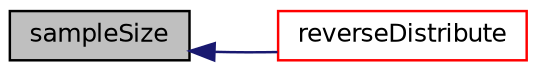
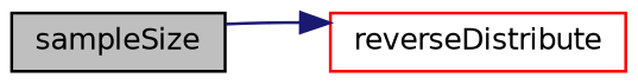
  digraph {
    rankdir=LR
    node [fontname=Helvetica fontsize=10 shape=record]
    n1 [color=black fillcolor=grey75 fontcolor=black height=0.2 label=sampleSize style=filled width=0.4]
    n2 [color=red height=0.2 label=reverseDistribute width=0.4]
-   n1 -> n2 [color=midnightblue dir=back fontname=Helvetica fontsize=10 labelfontname=Helvetica labelfontsize=10 style=solid]
+   n2 -> n1 [color=midnightblue dir=back fontname=Helvetica fontsize=10 labelfontname=Helvetica labelfontsize=10 style=solid]
  }
